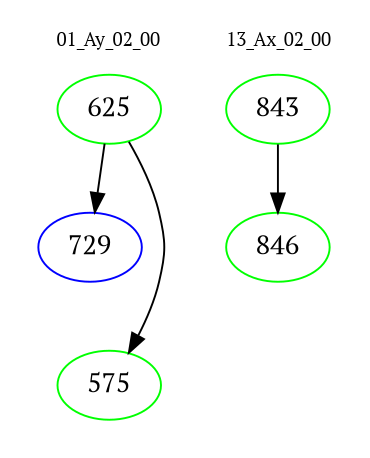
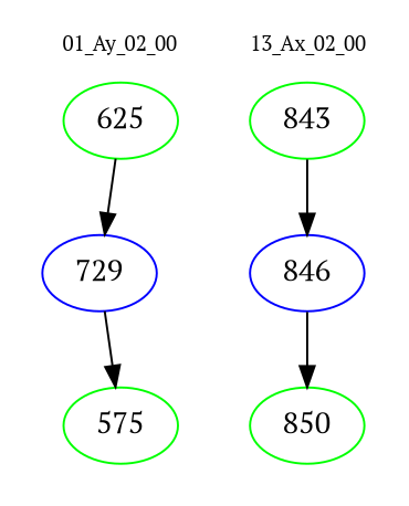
  digraph {
    fontname="PT Serif"
    node [color=green fontname="PT Serif"]
    edge [color=black fontname="PT Serif"]
    n1 [label=625]
    n2 [color=blue label=729]
    n3 [label=575]
    n4 [label=843]
-   n5 [label=846]
+   n5 [color=blue label=846]
+   n6 [label=850]
    subgraph cluster_1 {
      color=white
      fontsize=10
      label="01_Ay_02_00"
      n1
      n2
      n3
    }
    subgraph cluster_2 {
      color=white
      fontsize=10
      label="13_Ax_02_00"
      n4
      n5
+     n6
    }
    n1 -> n2
-   n1 -> n3
+   n2 -> n3
    n4 -> n5
+   n5 -> n6
  }
